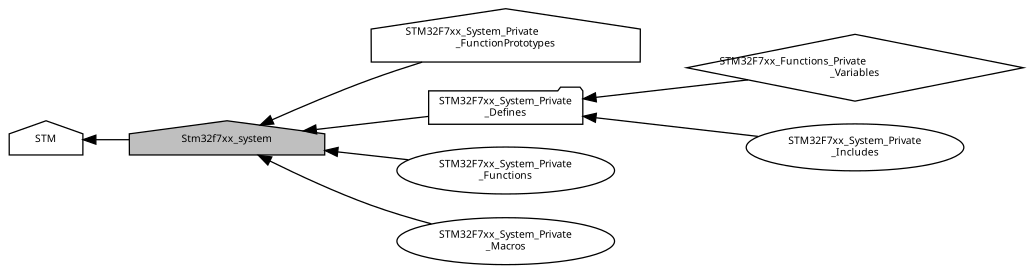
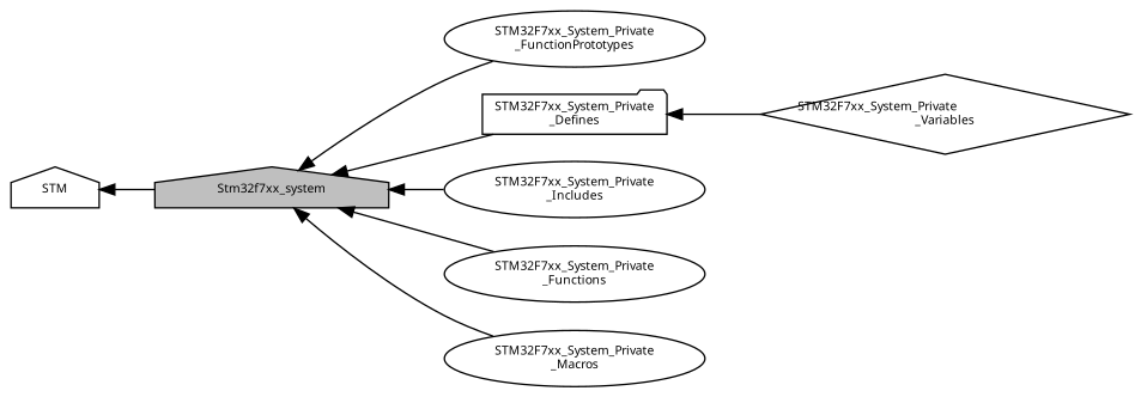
  digraph {
    rankdir=LR
    node [color=black fillcolor=white fontname=Sans fontsize=8 shape=house style=filled]
    edge [dir=back fontname=Sans fontsize=8 labelfontname=Sans labelfontsize=8 shape=plaintext style=solid]
-   n1 [height=0.2 label="STM32F7xx_Functions_Private\l_Variables" shape=diamond width=0.4]
-   n2 [height=0.2 label="STM32F7xx_System_Private\l_FunctionPrototypes" width=0.4]
+   n1 [height=0.2 label="STM32F7xx_System_Private\l_Variables" shape=diamond width=0.4]
+   n2 [height=0.2 label="STM32F7xx_System_Private\l_FunctionPrototypes" shape=ellipse width=0.4]
    n3 [fillcolor=grey75 fontcolor=black height=0.2 label=Stm32f7xx_system width=0.4]
    n4 [height=0.2 label="STM32F7xx_System_Private\l_Defines" shape=folder width=0.4]
    n5 [height=0.2 label="STM32F7xx_System_Private\l_Includes" shape=ellipse width=0.4]
    n6 [height=0.2 label="STM32F7xx_System_Private\l_Functions" shape=ellipse width=0.4]
    n7 [height=0.2 label="STM32F7xx_System_Private\l_Macros" shape=ellipse width=0.4]
    n8 [height=0.2 label=STM width=0.4]
    n3 -> n2
    n3 -> n4
-   n4 -> n5
+   n3 -> n5
    n3 -> n6
    n3 -> n7
    n4 -> n1
    n8 -> n3
  }
